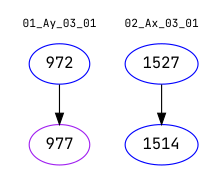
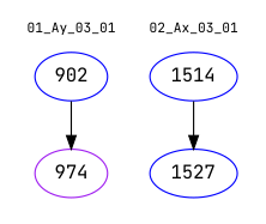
  digraph {
    fontname="JetBrains Mono"
    node [color=blue fontname="JetBrains Mono"]
    edge [color=black fontname="JetBrains Mono"]
-   n1 [label=972]
-   n2 [color=purple label=977]
+   n1 [label=902]
+   n2 [color=purple label=974]
    n3 [label=1514]
    n4 [label=1527]
    subgraph cluster_1 {
      color=white
      fontsize=10
      label="01_Ay_03_01"
      n1
      n2
    }
    subgraph cluster_2 {
      color=white
      fontsize=10
      label="02_Ax_03_01"
      n3
      n4
    }
    n1 -> n2
-   n4 -> n3
+   n3 -> n4
  }
